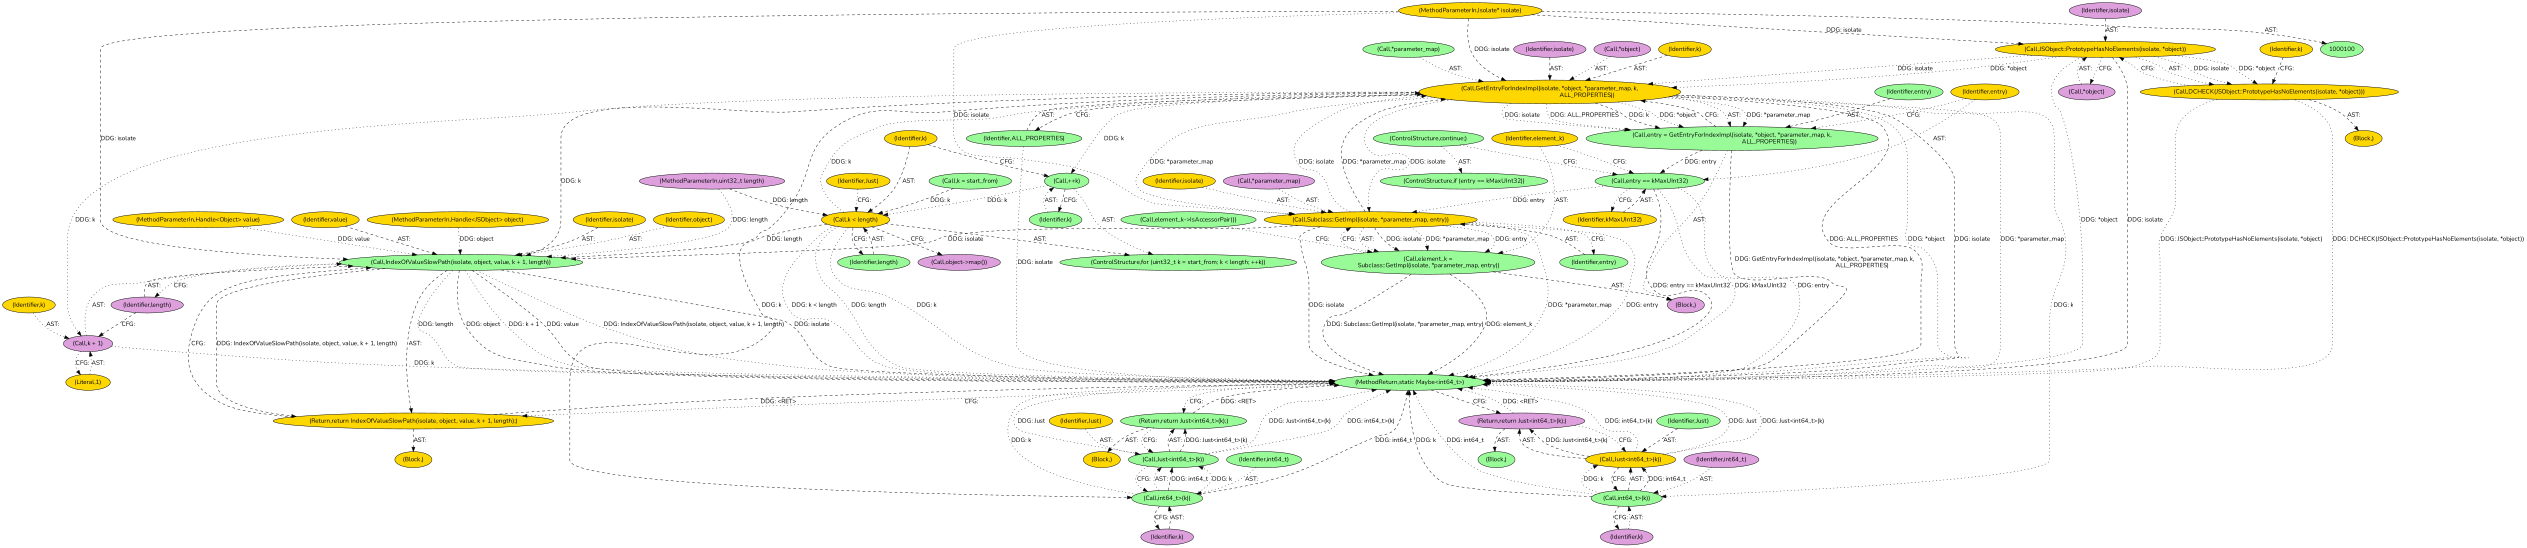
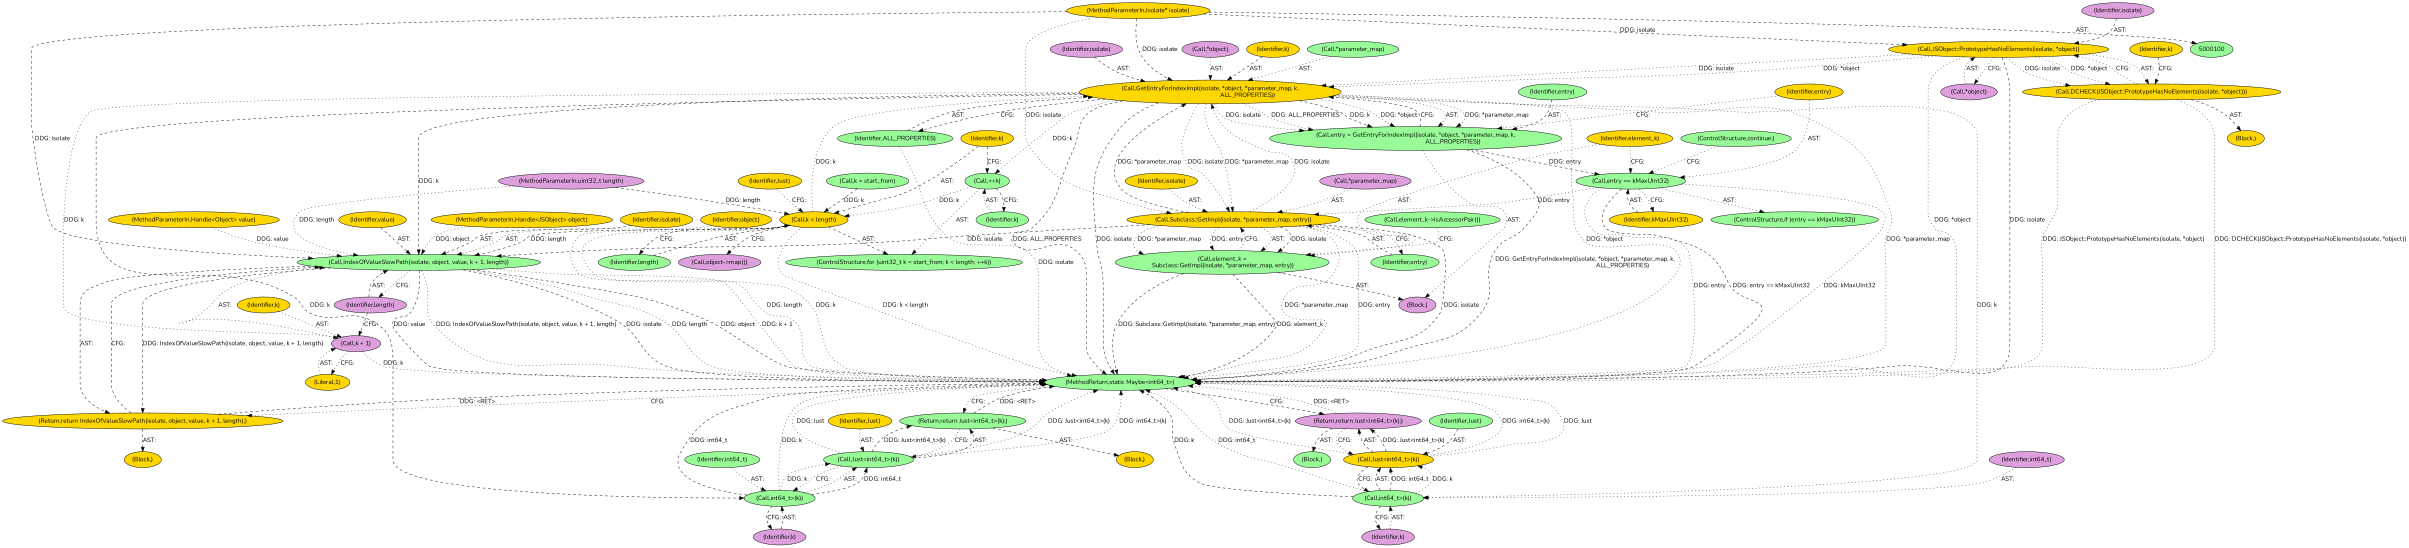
  digraph {
    fontname=Nunito
    node [fillcolor=gold fontname=Nunito style=filled]
    edge [fontname=Nunito style=dotted]
    n1 [label="(MethodParameterIn,Isolate* isolate)"]
    n2 [label="(Call,JSObject::PrototypeHasNoElements(isolate, *object))"]
    n3 [label="(Call,GetEntryForIndexImpl(isolate, *object, *parameter_map, k,\n                                             ALL_PROPERTIES))"]
    n4 [fillcolor=palegreen label="(Call,IndexOfValueSlowPath(isolate, object, value, k + 1, length))"]
    n5 [label="(Call,Subclass::GetImpl(isolate, *parameter_map, entry))"]
-   1000100 [fillcolor=palegreen]
+   1000100 [fillcolor=palegreen label=5000100]
    n7 [fillcolor=palegreen label="(MethodReturn,static Maybe<int64_t>)"]
    n8 [label="(Call,DCHECK(JSObject::PrototypeHasNoElements(isolate, *object)))"]
    n9 [fillcolor=plum label="(Call,*object)"]
    n10 [fillcolor=palegreen label="(Call,++k)"]
    n11 [fillcolor=palegreen label="(Call,entry = GetEntryForIndexImpl(isolate, *object, *parameter_map, k,\n                                             ALL_PROPERTIES))"]
    n12 [fillcolor=palegreen label="(Call,int64_t>(k))"]
    n13 [fillcolor=plum label="(Call,k + 1)"]
    n14 [fillcolor=palegreen label="(Call,int64_t>(k))"]
    n15 [fillcolor=palegreen label="(Identifier,ALL_PROPERTIES)"]
    n16 [label="(Return,return IndexOfValueSlowPath(isolate, object, value, k + 1, length);)"]
    n17 [fillcolor=plum label="(Identifier,length)"]
    n18 [fillcolor=palegreen label="(Call,element_k =\n Subclass::GetImpl(isolate, *parameter_map, entry))"]
    n19 [fillcolor=palegreen label="(Identifier,entry)"]
    n20 [fillcolor=palegreen label="(Return,return Just<int64_t>(k);)"]
    n21 [fillcolor=plum label="(Return,return Just<int64_t>(k);)"]
    n22 [label="(Block,)"]
    n23 [label="(Call,k < length)"]
    n24 [fillcolor=palegreen label="(Identifier,k)"]
    n25 [fillcolor=palegreen label="(ControlStructure,for (uint32_t k = start_from; k < length; ++k))"]
    n26 [fillcolor=palegreen label="(Call,entry == kMaxUInt32)"]
    n27 [fillcolor=plum label="(Block,)"]
    n28 [fillcolor=palegreen label="(Call,Just<int64_t>(k))"]
    n29 [fillcolor=plum label="(Identifier,k)"]
    n30 [label="(Literal,1)"]
    n31 [label="(Call,Just<int64_t>(k))"]
    n32 [fillcolor=plum label="(Identifier,k)"]
    n33 [fillcolor=palegreen label="(Identifier,length)"]
    n34 [fillcolor=plum label="(Call,object->map())"]
    n35 [label="(Block,)"]
    n36 [fillcolor=palegreen label="(ControlStructure,if (entry == kMaxUInt32))"]
    n37 [label="(Identifier,kMaxUInt32)"]
    n38 [label="(Block,)"]
    n39 [fillcolor=palegreen label="(Block,)"]
    n40 [label="(Identifier,k)"]
    n41 [label="(Identifier,k)"]
    n42 [fillcolor=plum label="(MethodParameterIn,uint32_t length)"]
    n43 [label="(Identifier,entry)"]
    n44 [label="(Identifier,object)"]
    n45 [label="(MethodParameterIn,Handle<Object> value)"]
    n46 [fillcolor=palegreen label="(Call,element_k->IsAccessorPair())"]
    n47 [fillcolor=palegreen label="(Call,*parameter_map)"]
    n48 [label="(Identifier,k)"]
    n49 [label="(Identifier,Just)"]
    n50 [label="(Identifier,Just)"]
    n51 [fillcolor=palegreen label="(Identifier,int64_t)"]
    n52 [label="(Identifier,isolate)"]
    n53 [fillcolor=plum label="(Call,*parameter_map)"]
    n54 [fillcolor=palegreen label="(Identifier,entry)"]
    n55 [fillcolor=plum label="(Identifier,isolate)"]
    n56 [fillcolor=plum label="(Call,*object)"]
    n57 [fillcolor=palegreen label="(Identifier,Just)"]
    n58 [fillcolor=palegreen label="(ControlStructure,continue;)"]
    n59 [label="(Identifier,value)"]
    n60 [fillcolor=plum label="(Identifier,int64_t)"]
    n61 [label="(MethodParameterIn,Handle<JSObject> object)"]
    n62 [fillcolor=palegreen label="(Call,k = start_from)"]
    n63 [label="(Identifier,k)"]
    n64 [label="(Identifier,element_k)"]
    n65 [label="(Identifier,isolate)"]
    n66 [fillcolor=plum label="(Identifier,isolate)"]
    n1 -> n2 [label="DDG: isolate" style=dashed]
    n1 -> n3 [label="DDG: isolate" style=dashed]
    n1 -> n4 [label="DDG: isolate" style=dashed]
    n1 -> n5 [label="DDG: isolate"]
    n1 -> 1000100 [label="AST: " style=dashed]
    n2 -> n3 [label="DDG: isolate"]
    n2 -> n3 [label="DDG: *object"]
    n2 -> n7 [label="DDG: *object"]
    n2 -> n7 [label="DDG: isolate" style=dashed]
    n2 -> n8 [label="AST: "]
    n2 -> n8 [label="DDG: isolate"]
    n2 -> n8 [label="DDG: *object"]
    n2 -> n9 [label="CFG: "]
    n3 -> n4 [label="DDG: k" style=dashed]
    n3 -> n5 [label="DDG: isolate"]
    n3 -> n5 [label="DDG: *parameter_map"]
    n3 -> n7 [label="DDG: ALL_PROPERTIES" style=dashed]
    n3 -> n7 [label="DDG: *object"]
    n3 -> n7 [label="DDG: isolate" style=dashed]
    n3 -> n7 [label="DDG: *parameter_map"]
    n3 -> n10 [label="DDG: k"]
    n3 -> n11 [label="AST: "]
    n3 -> n11 [label="DDG: *parameter_map"]
    n3 -> n11 [label="DDG: isolate"]
    n3 -> n11 [label="DDG: ALL_PROPERTIES"]
    n3 -> n11 [label="DDG: k" style=dashed]
    n3 -> n11 [label="DDG: *object"]
    n3 -> n12 [label="DDG: k" style=dashed]
    n3 -> n13 [label="DDG: k"]
    n3 -> n14 [label="DDG: k"]
    n3 -> n15 [label="CFG: " style=dashed]
    n4 -> n7 [label="DDG: k + 1"]
    n4 -> n7 [label="DDG: value" style=dashed]
    n4 -> n7 [label="DDG: IndexOfValueSlowPath(isolate, object, value, k + 1, length)"]
    n4 -> n7 [label="DDG: isolate" style=dashed]
    n4 -> n7 [label="DDG: length"]
    n4 -> n7 [label="DDG: object" style=dashed]
    n4 -> n16 [label="AST: " style=dashed]
    n4 -> n16 [label="DDG: IndexOfValueSlowPath(isolate, object, value, k + 1, length)" style=dashed]
    n4 -> n17 [label="CFG: "]
    n5 -> n3 [label="DDG: isolate"]
    n5 -> n3 [label="DDG: *parameter_map" style=dashed]
    n5 -> n4 [label="DDG: isolate" style=dashed]
    n5 -> n7 [label="DDG: *parameter_map"]
    n5 -> n7 [label="DDG: entry"]
    n5 -> n7 [label="DDG: isolate" style=dashed]
    n5 -> n18 [label="AST: "]
    n5 -> n18 [label="DDG: isolate" style=dashed]
    n5 -> n18 [label="DDG: *parameter_map"]
    n5 -> n18 [label="DDG: entry"]
    n5 -> n19 [label="CFG: "]
    n7 -> n16 [label="CFG: "]
    n7 -> n20 [label="CFG: "]
    n7 -> n21 [label="CFG: " style=dashed]
    n8 -> n2 [label="CFG: "]
    n8 -> n7 [label="DDG: JSObject::PrototypeHasNoElements(isolate, *object)"]
    n8 -> n7 [label="DDG: DCHECK(JSObject::PrototypeHasNoElements(isolate, *object))"]
    n8 -> n22 [label="AST: " style=dashed]
    n9 -> n2 [label="AST: "]
    n10 -> n23 [label="DDG: k"]
    n10 -> n24 [label="CFG: " style=dashed]
    n10 -> n25 [label="AST: "]
    n11 -> n3 [label="CFG: " style=dashed]
    n11 -> n7 [label="DDG: GetEntryForIndexImpl(isolate, *object, *parameter_map, k,\n                                             ALL_PROPERTIES)" style=dashed]
    n11 -> n26 [label="DDG: entry" style=dashed]
    n11 -> n27 [label="AST: "]
    n12 -> n7 [label="DDG: int64_t" style=dashed]
    n12 -> n7 [label="DDG: k"]
    n12 -> n28 [label="AST: "]
    n12 -> n28 [label="DDG: int64_t" style=dashed]
    n12 -> n28 [label="DDG: k"]
    n12 -> n29 [label="CFG: " style=dashed]
    n13 -> n4 [label="AST: "]
    n13 -> n7 [label="DDG: k"]
    n13 -> n30 [label="CFG: "]
    n14 -> n7 [label="DDG: k" style=dashed]
    n14 -> n7 [label="DDG: int64_t"]
    n14 -> n31 [label="AST: " style=dashed]
    n14 -> n31 [label="DDG: int64_t" style=dashed]
    n14 -> n31 [label="DDG: k"]
    n14 -> n32 [label="CFG: " style=dashed]
    n15 -> n3 [label="AST: " style=dashed]
    n15 -> n7 [label="DDG: isolate"]
    n16 -> n4 [label="CFG: " style=dashed]
    n16 -> n7 [label="DDG: <RET>" style=dashed]
    n16 -> n35 [label="AST: " style=dashed]
    n17 -> n4 [label="AST: " style=dashed]
    n17 -> n13 [label="CFG: " style=dashed]
    n18 -> n5 [label="CFG: "]
    n18 -> n7 [label="DDG: Subclass::GetImpl(isolate, *parameter_map, entry)" style=dashed]
    n18 -> n7 [label="DDG: element_k" style=dashed]
    n18 -> n27 [label="AST: " style=dashed]
    n19 -> n5 [label="AST: " style=dashed]
    n20 -> n7 [label="DDG: <RET>" style=dashed]
    n20 -> n28 [label="CFG: "]
    n20 -> n38 [label="AST: " style=dashed]
    n21 -> n7 [label="DDG: <RET>"]
    n21 -> n31 [label="CFG: "]
    n21 -> n39 [label="AST: " style=dashed]
    n23 -> n3 [label="DDG: k"]
    n23 -> n4 [label="DDG: length" style=dashed]
    n23 -> n7 [label="DDG: length"]
    n23 -> n7 [label="DDG: k"]
    n23 -> n7 [label="DDG: k < length"]
    n23 -> n25 [label="AST: " style=dashed]
    n23 -> n33 [label="CFG: " style=dashed]
    n23 -> n34 [label="CFG: " style=dashed]
    n24 -> n10 [label="AST: "]
    n26 -> n5 [label="DDG: entry"]
    n26 -> n7 [label="DDG: entry"]
    n26 -> n7 [label="DDG: entry == kMaxUInt32" style=dashed]
    n26 -> n7 [label="DDG: kMaxUInt32"]
-   n58 -> n36 [label="AST: "]
+   n26 -> n36 [label="AST: "]
    n26 -> n37 [label="CFG: "]
    n28 -> n7 [label="DDG: Just<int64_t>(k)"]
    n28 -> n7 [label="DDG: int64_t>(k)"]
    n28 -> n7 [label="DDG: Just"]
    n28 -> n12 [label="CFG: "]
    n28 -> n20 [label="AST: " style=dashed]
    n28 -> n20 [label="DDG: Just<int64_t>(k)" style=dashed]
    n29 -> n12 [label="AST: " style=dashed]
    n30 -> n13 [label="AST: "]
    n31 -> n7 [label="DDG: Just"]
    n31 -> n7 [label="DDG: Just<int64_t>(k)"]
    n31 -> n7 [label="DDG: int64_t>(k)"]
    n31 -> n14 [label="CFG: " style=dashed]
    n31 -> n21 [label="AST: " style=dashed]
    n31 -> n21 [label="DDG: Just<int64_t>(k)" style=dashed]
    n32 -> n14 [label="AST: "]
    n33 -> n23 [label="AST: " style=dashed]
    n37 -> n26 [label="AST: " style=dashed]
    n40 -> n8 [label="CFG: " style=dashed]
    n41 -> n3 [label="AST: " style=dashed]
    n42 -> n4 [label="DDG: length"]
    n42 -> n23 [label="DDG: length" style=dashed]
    n43 -> n11 [label="CFG: "]
    n43 -> n26 [label="AST: "]
    n44 -> n4 [label="AST: "]
    n45 -> n4 [label="DDG: value"]
    n46 -> n18 [label="CFG: "]
    n47 -> n3 [label="AST: "]
    n48 -> n13 [label="AST: "]
    n49 -> n23 [label="CFG: "]
    n50 -> n28 [label="AST: "]
    n51 -> n12 [label="AST: "]
    n52 -> n5 [label="AST: "]
    n53 -> n5 [label="AST: "]
    n54 -> n11 [label="AST: " style=dashed]
    n55 -> n3 [label="AST: " style=dashed]
    n56 -> n3 [label="AST: "]
    n57 -> n31 [label="AST: " style=dashed]
    n58 -> n26 [label="CFG: "]
    n59 -> n4 [label="AST: " style=dashed]
    n60 -> n14 [label="AST: "]
    n61 -> n4 [label="DDG: object"]
    n62 -> n23 [label="DDG: k" style=dashed]
    n63 -> n10 [label="CFG: " style=dashed]
    n63 -> n23 [label="AST: " style=dashed]
    n64 -> n18 [label="AST: "]
    n64 -> n26 [label="CFG: "]
    n65 -> n4 [label="AST: " style=dashed]
    n66 -> n2 [label="AST: " style=dashed]
  }
